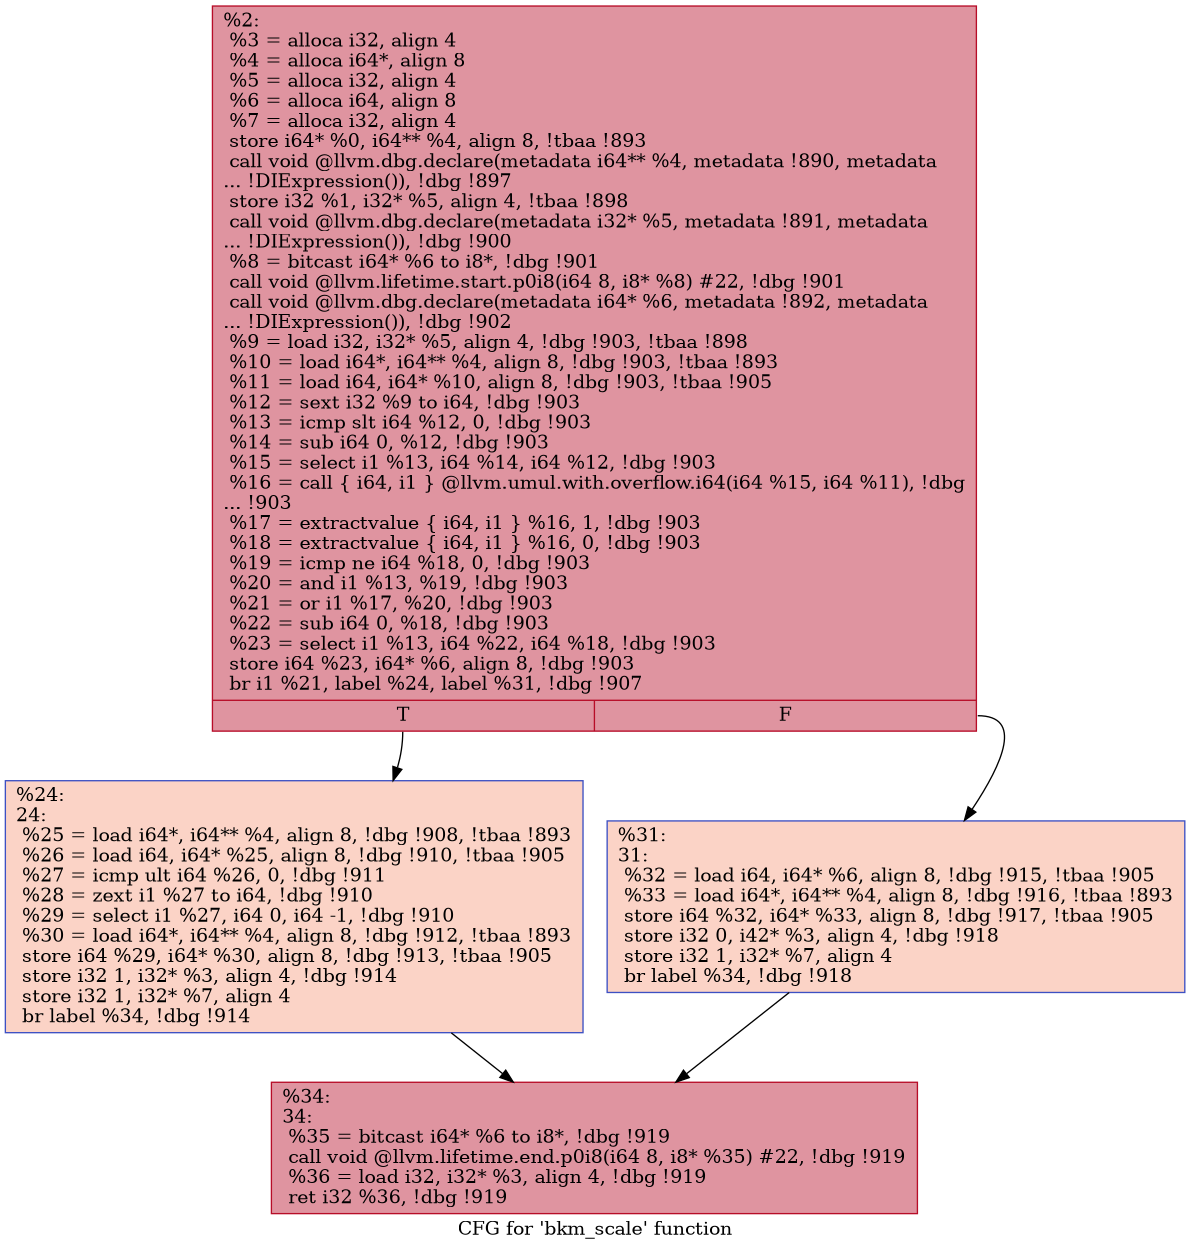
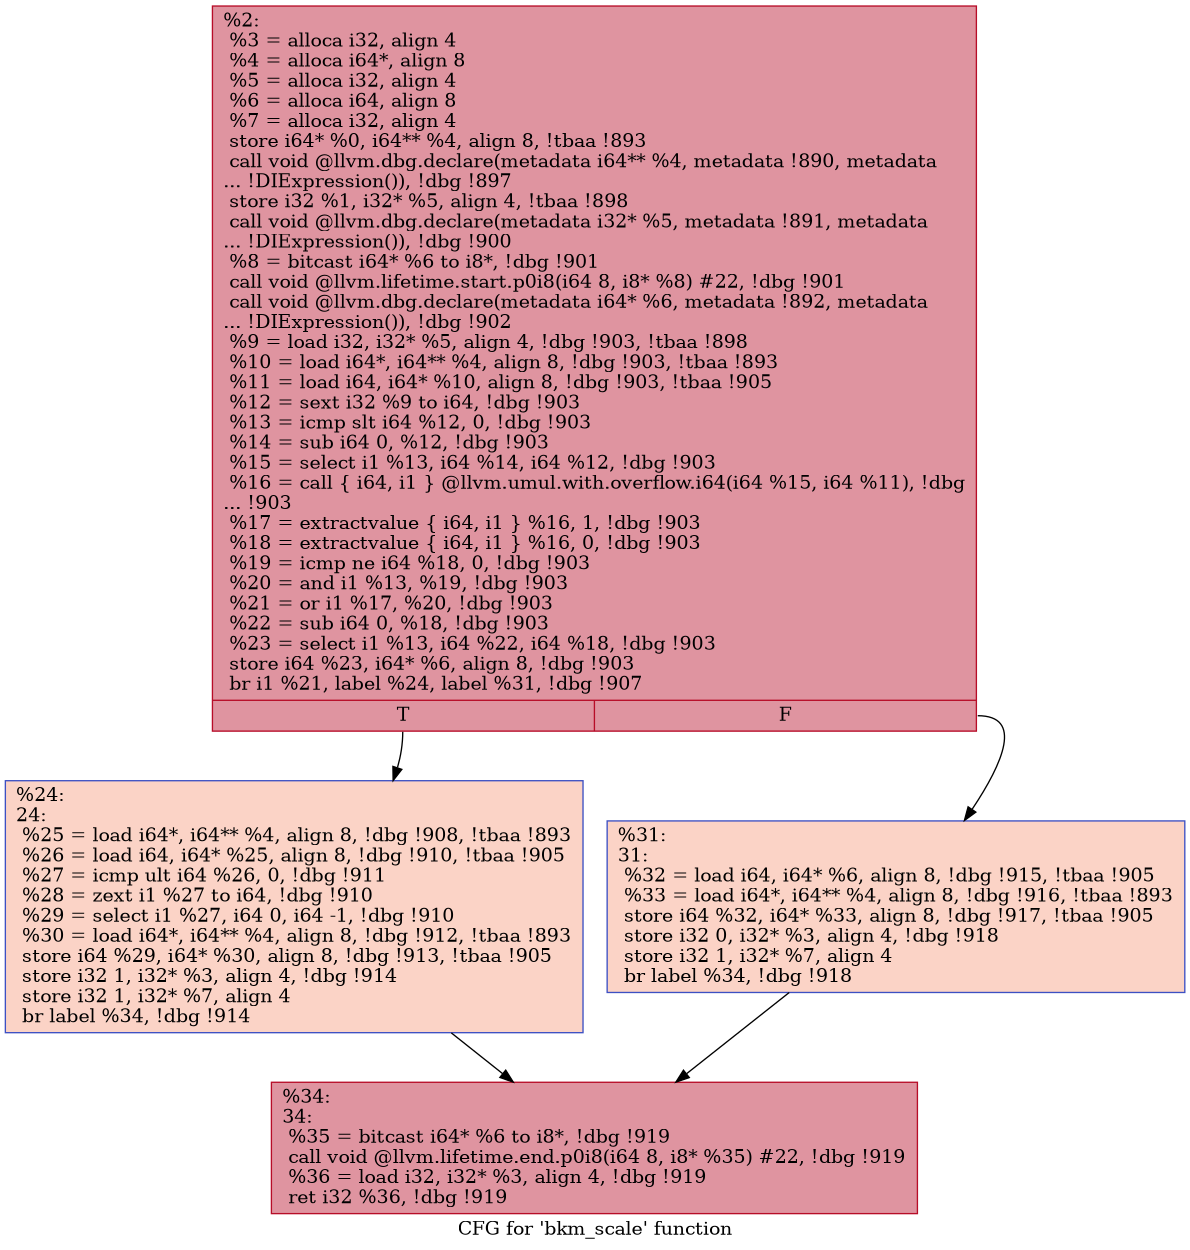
  digraph {
    label="CFG for 'bkm_scale' function"
    node [color="#b70d28ff" fillcolor="#b70d2870" shape=record style=filled]
    n1 [label="{%2:\l  %3 = alloca i32, align 4\l  %4 = alloca i64*, align 8\l  %5 = alloca i32, align 4\l  %6 = alloca i64, align 8\l  %7 = alloca i32, align 4\l  store i64* %0, i64** %4, align 8, !tbaa !893\l  call void @llvm.dbg.declare(metadata i64** %4, metadata !890, metadata\l... !DIExpression()), !dbg !897\l  store i32 %1, i32* %5, align 4, !tbaa !898\l  call void @llvm.dbg.declare(metadata i32* %5, metadata !891, metadata\l... !DIExpression()), !dbg !900\l  %8 = bitcast i64* %6 to i8*, !dbg !901\l  call void @llvm.lifetime.start.p0i8(i64 8, i8* %8) #22, !dbg !901\l  call void @llvm.dbg.declare(metadata i64* %6, metadata !892, metadata\l... !DIExpression()), !dbg !902\l  %9 = load i32, i32* %5, align 4, !dbg !903, !tbaa !898\l  %10 = load i64*, i64** %4, align 8, !dbg !903, !tbaa !893\l  %11 = load i64, i64* %10, align 8, !dbg !903, !tbaa !905\l  %12 = sext i32 %9 to i64, !dbg !903\l  %13 = icmp slt i64 %12, 0, !dbg !903\l  %14 = sub i64 0, %12, !dbg !903\l  %15 = select i1 %13, i64 %14, i64 %12, !dbg !903\l  %16 = call \{ i64, i1 \} @llvm.umul.with.overflow.i64(i64 %15, i64 %11), !dbg\l... !903\l  %17 = extractvalue \{ i64, i1 \} %16, 1, !dbg !903\l  %18 = extractvalue \{ i64, i1 \} %16, 0, !dbg !903\l  %19 = icmp ne i64 %18, 0, !dbg !903\l  %20 = and i1 %13, %19, !dbg !903\l  %21 = or i1 %17, %20, !dbg !903\l  %22 = sub i64 0, %18, !dbg !903\l  %23 = select i1 %13, i64 %22, i64 %18, !dbg !903\l  store i64 %23, i64* %6, align 8, !dbg !903\l  br i1 %21, label %24, label %31, !dbg !907\l|{<s0>T|<s1>F}}"]
    n2 [color="#3d50c3ff" fillcolor="#f59c7d70" label="{%24:\l24:                                               \l  %25 = load i64*, i64** %4, align 8, !dbg !908, !tbaa !893\l  %26 = load i64, i64* %25, align 8, !dbg !910, !tbaa !905\l  %27 = icmp ult i64 %26, 0, !dbg !911\l  %28 = zext i1 %27 to i64, !dbg !910\l  %29 = select i1 %27, i64 0, i64 -1, !dbg !910\l  %30 = load i64*, i64** %4, align 8, !dbg !912, !tbaa !893\l  store i64 %29, i64* %30, align 8, !dbg !913, !tbaa !905\l  store i32 1, i32* %3, align 4, !dbg !914\l  store i32 1, i32* %7, align 4\l  br label %34, !dbg !914\l}"]
-   n3 [color="#3d50c3ff" fillcolor="#f59c7d70" label="{%31:\l31:                                               \l  %32 = load i64, i64* %6, align 8, !dbg !915, !tbaa !905\l  %33 = load i64*, i64** %4, align 8, !dbg !916, !tbaa !893\l  store i64 %32, i64* %33, align 8, !dbg !917, !tbaa !905\l  store i32 0, i42* %3, align 4, !dbg !918\l  store i32 1, i32* %7, align 4\l  br label %34, !dbg !918\l}"]
+   n3 [color="#3d50c3ff" fillcolor="#f59c7d70" label="{%31:\l31:                                               \l  %32 = load i64, i64* %6, align 8, !dbg !915, !tbaa !905\l  %33 = load i64*, i64** %4, align 8, !dbg !916, !tbaa !893\l  store i64 %32, i64* %33, align 8, !dbg !917, !tbaa !905\l  store i32 0, i32* %3, align 4, !dbg !918\l  store i32 1, i32* %7, align 4\l  br label %34, !dbg !918\l}"]
    n4 [label="{%34:\l34:                                               \l  %35 = bitcast i64* %6 to i8*, !dbg !919\l  call void @llvm.lifetime.end.p0i8(i64 8, i8* %35) #22, !dbg !919\l  %36 = load i32, i32* %3, align 4, !dbg !919\l  ret i32 %36, !dbg !919\l}"]
    n1 -> n2 [tailport=s0]
    n1 -> n3 [tailport=s1]
    n2 -> n4
    n3 -> n4
  }
